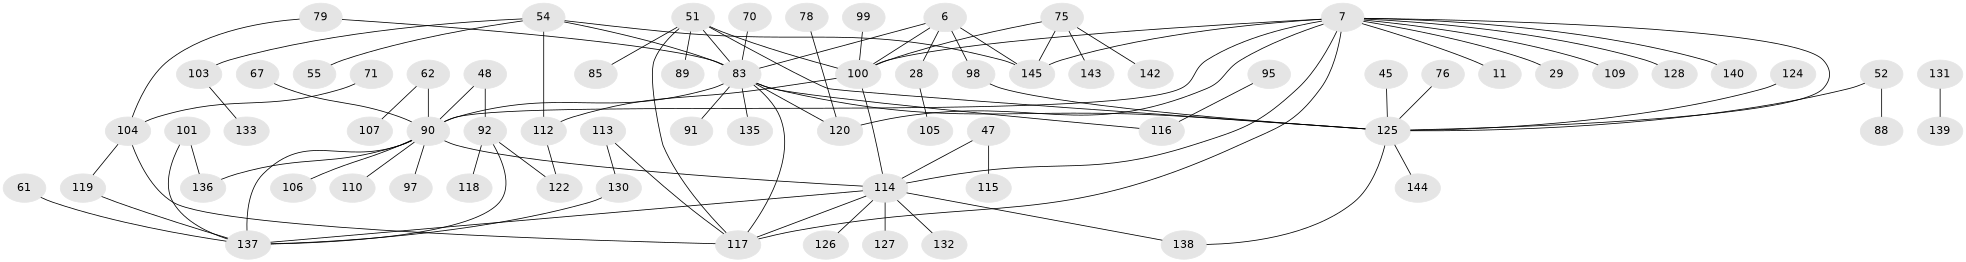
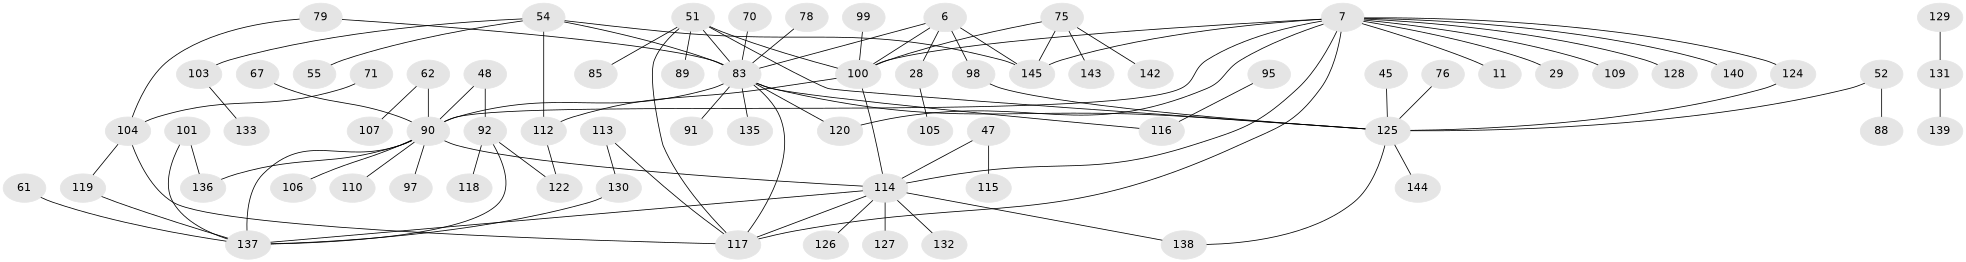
  graph {
    fontname="DejaVu Sans"
    node [color=gray90 fontname="DejaVu Sans" style=filled]
    edge [fontname="DejaVu Sans"]
    28 [super="+16"]
    105
    6
    83 [super="+13+81+42+50+72+40+58"]
    98 [super="+32"]
    100 [super="+4+73"]
    145 [super="+141"]
    90 [super="+25+80+15+27+59+56"]
    117 [super="+20"]
    120
    125 [super="+34+39+102+121"]
    91
    116 [super="+77"]
    135
    114 [super="+108+111+84"]
    112 [super="+93"]
    7 [super="+1"]
    11
    29 [super="+22"]
    109
    128 [super="+19"]
    140
    137 [super="+134+96"]
    97
    106
    110
    136
    126
    127
    132
    138
    144
    45
    47
    115
    48
    92
    118
    122
    51 [super="+41+38"]
    85
    89
    52
    88
    54
    55
    103
    133
    61
    62
    107
    67
    70
    104 [super="+37+60+65+64"]
    119
    71
    75 [super="+69"]
    142
    143
    76
    78
    79
+   129
    131
    95
    99
    101
    113 [super="+86"]
    130
    124
    139
    28 -- 105
    6 -- 28
    6 -- 83
    6 -- 98 [weight=2]
    6 -- 100
    6 -- 145
    83 -- 90 [weight=2]
    83 -- 117
    83 -- 120
    83 -- 125 [weight=3]
    83 -- 91
    83 -- 116
    83 -- 135
    98 -- 125
    100 -- 114 [weight=2]
    100 -- 112
    90 -- 114
    90 -- 137 [weight=2]
    90 -- 97
    90 -- 106
    90 -- 110
    90 -- 136
    125 -- 138
    125 -- 144
    114 -- 117
    114 -- 137
    114 -- 126
    114 -- 127
    114 -- 132
    114 -- 138
    112 -- 122
    7 -- 100 [weight=2]
    7 -- 145
    7 -- 90 [weight=2]
    7 -- 117 [weight=2]
    7 -- 120
-   7 -- 125
+   7 -- 124
    7 -- 114 [weight=2]
    7 -- 11
    7 -- 29
    7 -- 109
    7 -- 128
    7 -- 140
    45 -- 125
    47 -- 114
    47 -- 115
    48 -- 90
    48 -- 92
    92 -- 137
    92 -- 118
    92 -- 122
    51 -- 83
    51 -- 100 [weight=4]
    51 -- 117 [weight=2]
    51 -- 125
    51 -- 85
    51 -- 89
    52 -- 125
    52 -- 88
    54 -- 83
    54 -- 145
    54 -- 112 [weight=2]
    54 -- 55
    54 -- 103
    103 -- 133
    61 -- 137
    62 -- 90
    62 -- 107
    67 -- 90
    70 -- 83
    104 -- 117
    104 -- 119
    119 -- 137
    71 -- 104
    75 -- 100
    75 -- 145
    75 -- 142
    75 -- 143
    76 -- 125
-   78 -- 120
+   78 -- 83
    79 -- 83
    79 -- 104
+   129 -- 131
    131 -- 139
    95 -- 116
    99 -- 100
    101 -- 137
    101 -- 136
    113 -- 117
    113 -- 130
    130 -- 137
    124 -- 125
  }
